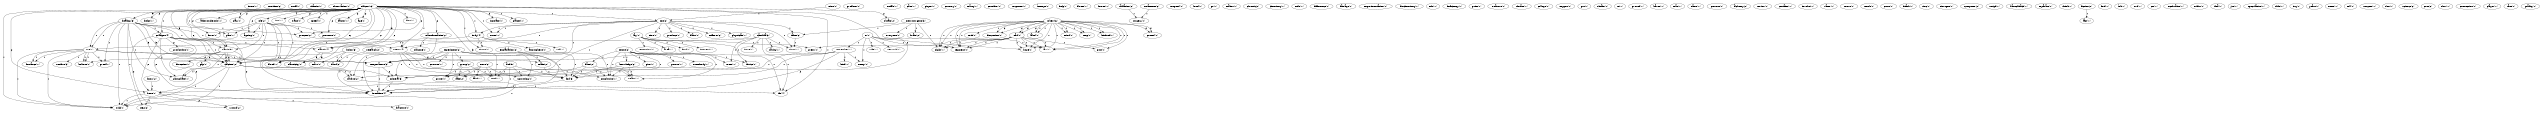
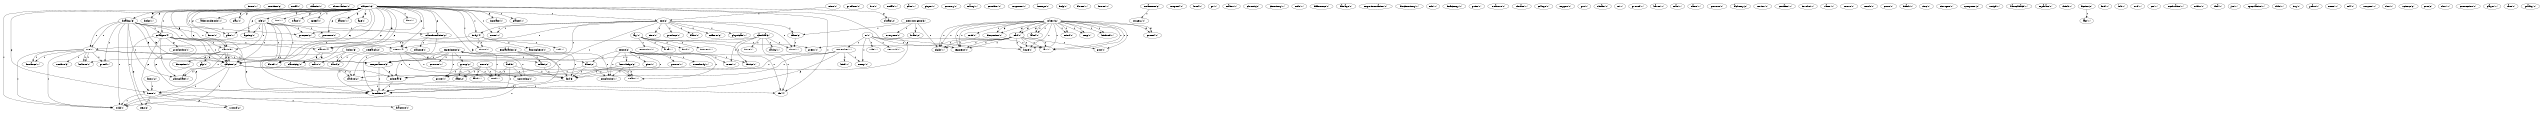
  digraph {
    fontname="DejaVu Serif"
    node [fontname="DejaVu Serif"]
    edge [fontname="DejaVu Serif"]
    n1 [label="home(1)"]
    n2 [label="nutrition(2)"]
    n3 [label="stuff(1)"]
    n4 [label="vitamin(1)"]
    n5 [label="observation(1)"]
    n6 [label="silicon(13)"]
    n7 [label="increase(1)"]
    n8 [label="role(2)"]
    n9 [label="planet(1)"]
    n10 [label="obtain(2)"]
    n11 [label="form(1)"]
    n12 [label="transformation(2)"]
    n13 [label="healing(3)"]
    n14 [label="helps(1)"]
    n15 [label="collagen(4)"]
    n16 [label="matrix(5)"]
    n17 [label="process(2)"]
    n18 [label="calcium(2)"]
    n19 [label="atherosclerosis(1)"]
    n20 [label="play(1)"]
    n21 [label="part(1)"]
    n22 [label="ageing(1)"]
    n23 [label="loss(1)"]
    n24 [label="trace(1)"]
    n25 [label="speed(1)"]
    n26 [label="one(2)"]
    n27 [label="body(4)"]
    n28 [label="factor(1)"]
    n29 [label="age(1)"]
    n30 [label="pressure(1)"]
    n31 [label="turns(1)"]
    n32 [label="seems(4)"]
    n33 [label="bone(7)"]
    n34 [label="elastin(4)"]
    n35 [label="diet(1)"]
    n36 [label="carbon(2)"]
    n37 [label="blood(1)"]
    n38 [label="trick(1)"]
    n39 [label="elasticity(1)"]
    n40 [label="mineral(3)"]
    n41 [label="formation(4)"]
    n42 [label="life(4)"]
    n43 [label="tissue(1)"]
    n44 [label="silicone(1)"]
    n45 [label="phosphate(1)"]
    n46 [label="use(1)"]
    n47 [label="proof(1)"]
    n48 [label="step(2)"]
    n49 [label="prodcution(1)"]
    n50 [label="wound(2)"]
    n51 [label="direction(1)"]
    n52 [label="gap(1)"]
    n53 [label="takes(2)"]
    n54 [label="temperature(3)"]
    n55 [label="time(1)"]
    n56 [label="produce(1)"]
    n57 [label="blast(1)"]
    n58 [label="sufferer(2)"]
    n59 [label="physician(1)"]
    n60 [label="sinus(1)"]
    n61 [label="atmosphere(1)"]
    n62 [label="soil(1)"]
    n63 [label="find(3)"]
    n64 [label="means(1)"]
    n65 [label="conclusion(1)"]
    n66 [label="make(2)"]
    n67 [label="fracture(1)"]
    n68 [label="residue(3)"]
    n69 [label="believe(1)"]
    n70 [label="furnance(1)"]
    n71 [label="tries(1)"]
    n72 [label="problem(1)"]
    n73 [label="ash(5)"]
    n74 [label="sprouting(1)"]
    n75 [label="seed(1)"]
+   n76 [label="live(1)"]
    n77 [label="muffle(1)"]
    n78 [label="case(1)"]
    n79 [label="pique(1)"]
    n80 [label="country(1)"]
    n81 [label="marty(1)"]
    n82 [label="consider(1)"]
    n83 [label="response(1)"]
    n84 [label="attempt(1)"]
    n85 [label="help(1)"]
    n86 [label="bloom(1)"]
    n87 [label="lay(1)"]
    n88 [label="press(1)"]
    n89 [label="area(1)"]
    n90 [label="extension(1)"]
    n91 [label="food(1)"]
    n92 [label="interest(1)"]
    n93 [label="neurosurgeon(3)"]
    n94 [label="everyone(1)"]
    n95 [label="brain(2)"]
    n96 [label="night(1)"]
    n97 [label="demon(1)"]
-   n98 [label="radiation(2)"]
    n99 [label="surgery(1)"]
    n100 [label="read(1)"]
    n101 [label="post(1)"]
    n102 [label="saw(1)"]
    n103 [label="segment(1)"]
    n104 [label="hope(1)"]
    n105 [label="news(2)"]
    n106 [label="faith(1)"]
    n107 [label="take(2)"]
    n108 [label="prove(1)"]
    n109 [label="respond(1)"]
    n110 [label="level(1)"]
    n111 [label="go(1)"]
    n112 [label="makes(1)"]
    n113 [label="chronic(2)"]
    n114 [label="sense(2)"]
    n115 [label="somebody(1)"]
    n116 [label="give(1)"]
    n117 [label="base(2)"]
    n118 [label="pursue(1)"]
    n119 [label="knowledge(2)"]
    n120 [label="advice(1)"]
    n121 [label="mess(1)"]
    n122 [label="chemistry(1)"]
    n123 [label="robert(6)"]
    n124 [label="book(1)"]
    n125 [label="discussion(1)"]
    n126 [label="label(1)"]
    n127 [label="posted(1)"]
    n128 [label="mind(1)"]
    n129 [label="keep(1)"]
    n130 [label="kindred(1)"]
    n131 [label="exile(1)"]
    n132 [label="difference(1)"]
    n133 [label="damage(1)"]
    n134 [label="experimentation(1)"]
    n135 [label="biochemistry(1)"]
    n136 [label="edu(1)"]
    n137 [label="deficiency(1)"]
    n138 [label="point(1)"]
    n139 [label="treatment(2)"]
    n140 [label="measure(1)"]
    n141 [label="okstate(1)"]
    n142 [label="college(1)"]
    n143 [label="oxygen(1)"]
    n144 [label="gut(1)"]
    n145 [label="obtain(1)"]
    n146 [label="re(1)"]
    n147 [label="experiment(2)"]
    n148 [label="group(2)"]
    n149 [label="couurse(1)"]
    n150 [label="proved(1)"]
    n151 [label="haven(1)"]
    n152 [label="man(1)"]
    n153 [label="name(1)"]
    n154 [label="prevent(1)"]
    n155 [label="alchemy(2)"]
    n156 [label="review(1)"]
    n157 [label="contains(1)"]
    n158 [label="involve(1)"]
    n159 [label="water(1)"]
    n160 [label="knows(1)"]
    n161 [label="result(1)"]
    n162 [label="cross(1)"]
    n163 [label="death(1)"]
    n164 [label="zinc(1)"]
    n165 [label="nitrogen(1)"]
    n166 [label="computer(2)"]
    n167 [label="weigh(1)"]
    n168 [label="banschbach(1)"]
    n169 [label="fusion(3)"]
    n170 [label="start(1)"]
    n171 [label="fraud(2)"]
    n172 [label="separate(1)"]
    n173 [label="think(1)"]
    n174 [label="fiction(2)"]
    n175 [label="fact(1)"]
    n176 [label="tv(1)"]
    n177 [label="network(1)"]
    n178 [label="wife(1)"]
    n179 [label="remember(1)"]
    n180 [label="setup(1)"]
    n181 [label="kind(1)"]
    n182 [label="research(2)"]
    n183 [label="feel(1)"]
    n184 [label="ask(1)"]
    n185 [label="lord(1)"]
    n186 [label="cut(1)"]
    n187 [label="candida(3)"]
    n188 [label="cavity(1)"]
    n189 [label="issue(1)"]
    n190 [label="know(2)"]
    n191 [label="mcelwaine(1)"]
    n192 [label="sulfur(1)"]
    n193 [label="idea(1)"]
    n194 [label="jon(1)"]
    n195 [label="speculation(1)"]
    n196 [label="explanation(2)"]
    n197 [label="didn(1)"]
    n198 [label="buy(1)"]
    n199 [label="yeast(1)"]
    n200 [label="seem(1)"]
    n201 [label="tell(1)"]
    n202 [label="success(1)"]
    n203 [label="den(1)"]
    n204 [label="science(2)"]
    n205 [label="cost(2)"]
    n206 [label="slow(1)"]
    n207 [label="connection(1)"]
    n208 [label="player(1)"]
    n209 [label="rate(1)"]
    n210 [label="quality(1)"]
    n6 -> n7 [label=2]
    n6 -> n8 [label=4]
    n6 -> n9 [label=1]
    n6 -> n10 [label=2]
    n6 -> n11 [label=1]
    n6 -> n12 [label=2]
    n6 -> n13 [label=9]
    n6 -> n14 [label=2]
    n6 -> n15 [label=1]
    n6 -> n16 [label=3]
    n6 -> n17 [label=2]
    n6 -> n18 [label=6]
    n6 -> n18 [label=6]
    n6 -> n19 [label=2]
    n6 -> n20 [label=2]
    n6 -> n21 [label=2]
    n6 -> n22 [label=2]
    n6 -> n23 [label=2]
    n6 -> n24 [label=1]
    n6 -> n25 [label=1]
    n6 -> n26 [label=1]
    n6 -> n27 [label=1]
    n6 -> n28 [label=2]
    n6 -> n29 [label=2]
    n6 -> n30 [label=2]
    n6 -> n31 [label=1]
    n6 -> n32 [label=1]
    n6 -> n33 [label=2]
    n6 -> n34 [label=3]
    n6 -> n35 [label=1]
    n6 -> n36 [label=2]
    n6 -> n37 [label=2]
    n6 -> n38 [label=1]
    n6 -> n39 [label=2]
    n6 -> n40 [label=1]
    n6 -> n41 [label=3]
    n6 -> n42 [label=1]
    n6 -> n43 [label=1]
-   n8 -> n11 [label=1]
+   n8 -> n12 [label=1]
    n8 -> n16 [label=1]
    n8 -> n17 [label=1]
    n8 -> n18 [label=1]
    n8 -> n18 [label=1]
    n8 -> n21 [label=1]
    n8 -> n22 [label=1]
    n8 -> n30 [label=1]
    n8 -> n37 [label=1]
    n8 -> n41 [label=1]
    n12 -> n36 [label=1]
    n12 -> n44 [label=1]
    n13 -> n15 [label=1]
    n13 -> n16 [label=1]
    n13 -> n17 [label=1]
    n13 -> n18 [label=3]
    n13 -> n18 [label=3]
    n13 -> n32 [label=1]
    n13 -> n38 [label=1]
    n13 -> n45 [label=1]
    n13 -> n46 [label=1]
    n13 -> n46 [label=1]
    n13 -> n47 [label=1]
    n13 -> n48 [label=1]
    n15 -> n16 [label=1]
    n15 -> n18 [label=1]
    n15 -> n18 [label=1]
    n15 -> n33 [label=2]
    n15 -> n34 [label=1]
    n15 -> n41 [label=2]
    n15 -> n45 [label=1]
    n15 -> n49 [label=2]
    n15 -> n50 [label=2]
    n16 -> n18 [label=2]
    n16 -> n18 [label=2]
    n16 -> n33 [label=2]
    n16 -> n41 [label=2]
    n16 -> n45 [label=1]
    n16 -> n51 [label=2]
    n16 -> n52 [label=2]
    n17 -> n32 [label=1]
    n18 -> n36 [label=1]
    n18 -> n36 [label=1]
    n18 -> n38 [label=1]
    n18 -> n38 [label=1]
    n18 -> n45 [label=1]
    n26 -> n27 [label=1]
    n26 -> n31 [label=1]
    n26 -> n40 [label=1]
    n26 -> n46 [label=1]
    n26 -> n53 [label=1]
    n26 -> n54 [label=1]
    n26 -> n55 [label=1]
    n26 -> n56 [label=1]
    n26 -> n57 [label=1]
    n26 -> n58 [label=1]
    n26 -> n59 [label=1]
    n26 -> n60 [label=1]
    n27 -> n34 [label=1]
    n27 -> n43 [label=1]
    n27 -> n61 [label=1]
    n27 -> n62 [label=1]
    n32 -> n41 [label=1]
    n32 -> n63 [label=1]
    n32 -> n64 [label=1]
-   n32 -> n65 [label=1]
+   n32 -> n117 [label=1]
    n32 -> n66 [label=2]
    n33 -> n38 [label=1]
    n33 -> n48 [label=1]
    n33 -> n50 [label=2]
    n33 -> n67 [label=1]
    n34 -> n37 [label=3]
    n34 -> n39 [label=3]
    n36 -> n42 [label=1]
    n40 -> n41 [label=1]
    n46 -> n38 [label=1]
    n46 -> n38 [label=1]
    n46 -> n47 [label=1]
    n46 -> n54 [label=1]
    n46 -> n54 [label=1]
    n46 -> n68 [label=1]
    n46 -> n69 [label=1]
    n46 -> n69 [label=1]
    n46 -> n70 [label=1]
    n46 -> n70 [label=1]
    n53 -> n60 [label=1]
    n54 -> n40 [label=2]
    n54 -> n41 [label=1]
    n63 -> n41 [label=1]
    n66 -> n63 [label=1]
    n71 -> n26 [label=1]
    n73 -> n41 [label=1]
    n73 -> n63 [label=1]
    n73 -> n74 [label=1]
    n73 -> n75 [label=1]
    n87 -> n42 [label=1]
    n87 -> n88 [label=1]
    n87 -> n89 [label=1]
    n87 -> n90 [label=1]
    n87 -> n91 [label=1]
    n87 -> n92 [label=1]
    n93 -> n53 [label=1]
    n93 -> n94 [label=1]
    n93 -> n95 [label=1]
    n93 -> n96 [label=1]
-   n98 -> n99 [label=1]
    n100 -> n88 [label=1]
    n100 -> n96 [label=1]
    n100 -> n96 [label=1]
    n100 -> n101 [label=1]
    n100 -> n102 [label=1]
    n100 -> n102 [label=1]
    n100 -> n103 [label=1]
    n100 -> n103 [label=1]
    n100 -> n104 [label=1]
    n100 -> n104 [label=1]
    n105 -> n74 [label=1]
    n105 -> n75 [label=1]
    n105 -> n106 [label=1]
    n105 -> n107 [label=1]
    n105 -> n108 [label=1]
    n107 -> n33 [label=1]
    n107 -> n38 [label=1]
    n114 -> n63 [label=1]
    n114 -> n64 [label=1]
    n114 -> n65 [label=1]
    n114 -> n115 [label=1]
    n114 -> n116 [label=1]
    n114 -> n117 [label=1]
    n114 -> n118 [label=1]
    n114 -> n119 [label=1]
    n114 -> n120 [label=1]
    n114 -> n121 [label=1]
    n117 -> n63 [label=1]
    n117 -> n64 [label=1]
    n117 -> n65 [label=1]
    n117 -> n107 [label=1]
    n119 -> n63 [label=1]
    n119 -> n64 [label=1]
    n119 -> n65 [label=1]
    n123 -> n96 [label=1]
    n123 -> n96 [label=1]
    n123 -> n100 [label=2]
    n123 -> n100 [label=2]
    n123 -> n101 [label=1]
    n123 -> n102 [label=1]
    n123 -> n102 [label=1]
    n123 -> n103 [label=1]
    n123 -> n103 [label=1]
    n123 -> n104 [label=1]
    n123 -> n104 [label=1]
    n123 -> n124 [label=1]
    n123 -> n125 [label=2]
    n123 -> n125 [label=2]
    n123 -> n126 [label=1]
    n123 -> n126 [label=1]
    n123 -> n127 [label=2]
    n123 -> n127 [label=2]
    n123 -> n128 [label=1]
    n123 -> n128 [label=1]
    n123 -> n129 [label=1]
    n123 -> n129 [label=1]
    n123 -> n130 [label=1]
    n123 -> n130 [label=1]
    n139 -> n99 [label=1]
    n147 -> n40 [label=1]
    n147 -> n41 [label=1]
    n147 -> n54 [label=1]
    n147 -> n63 [label=1]
-   n147 -> n74 [label=1]
+   n74 -> n147 [label=1]
    n147 -> n75 [label=1]
    n147 -> n108 [label=1]
    n147 -> n148 [label=1]
    n147 -> n149 [label=1]
    n148 -> n75 [label=1]
    n148 -> n107 [label=1]
    n148 -> n108 [label=1]
    n169 -> n69 [label=1]
    n169 -> n170 [label=1]
    n169 -> n171 [label=1]
    n174 -> n175 [label=1]
    n176 -> n102 [label=1]
    n176 -> n103 [label=1]
    n176 -> n104 [label=1]
    n176 -> n177 [label=1]
    n176 -> n178 [label=1]
    n176 -> n179 [label=1]
    n176 -> n180 [label=1]
    n179 -> n40 [label=1]
    n179 -> n41 [label=2]
    n179 -> n54 [label=1]
    n179 -> n63 [label=1]
    n179 -> n180 [label=1]
    n179 -> n181 [label=1]
    n182 -> n171 [label=1]
    n187 -> n32 [label=1]
    n187 -> n42 [label=1]
    n187 -> n60 [label=1]
    n187 -> n120 [label=1]
    n187 -> n121 [label=1]
    n187 -> n188 [label=1]
    n187 -> n189 [label=1]
    n190 -> n33 [label=1]
    n196 -> n63 [label=1]
    n196 -> n65 [label=1]
    n196 -> n66 [label=1]
  }
